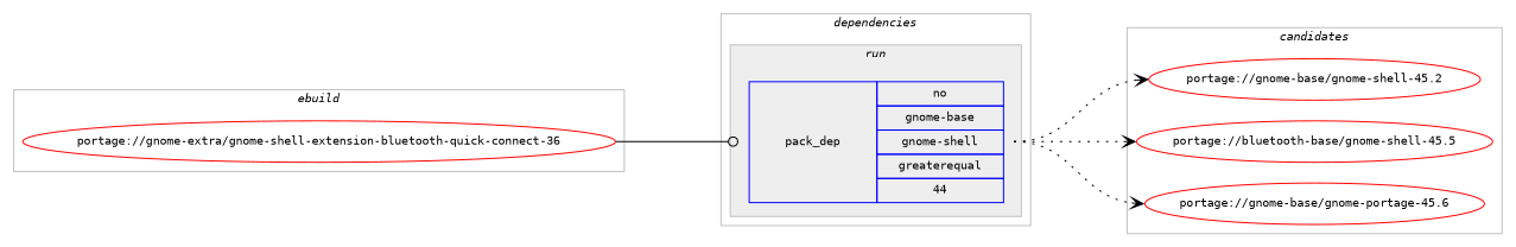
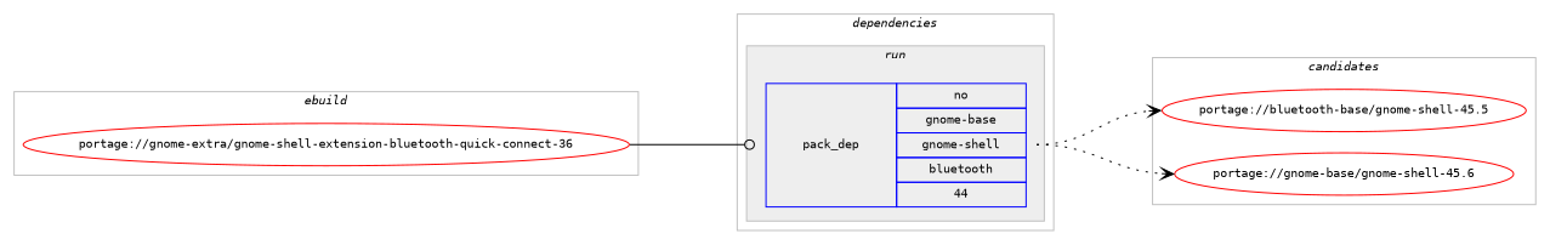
  digraph {
    compound=true
    concentrate=true
    fontname="DejaVu Sans Mono"
    fontsize=10
    newrank=true
    rankdir=LR
    ranksep=1.5
    node [color=red fontname="DejaVu Sans Mono" fontsize=10]
    edge [arrowhead=vee fontname="DejaVu Sans Mono" headport=w style=dotted tailport=e weight=100]
    n1 [label="portage://gnome-extra/gnome-shell-extension-bluetooth-quick-connect-36" width=4]
-   n2 [color=blue label=<<TABLE BORDER="0" CELLBORDER="1" CELLSPACING="0" CELLPADDING="4" WIDTH="220"><TR><TD ROWSPAN="6" CELLPADDING="30">pack_dep</TD></TR><TR><TD WIDTH="110">no</TD></TR><TR><TD>gnome-base</TD></TR><TR><TD>gnome-shell</TD></TR><TR><TD>greaterequal</TD></TR><TR><TD>44</TD></TR></TABLE>> shape=none]
-   n3 [label="portage://gnome-base/gnome-shell-45.2" width=4]
+   n2 [color=blue label=<<TABLE BORDER="0" CELLBORDER="1" CELLSPACING="0" CELLPADDING="4" WIDTH="220"><TR><TD ROWSPAN="6" CELLPADDING="30">pack_dep</TD></TR><TR><TD WIDTH="110">no</TD></TR><TR><TD>gnome-base</TD></TR><TR><TD>gnome-shell</TD></TR><TR><TD>bluetooth</TD></TR><TR><TD>44</TD></TR></TABLE>> shape=none]
    n4 [label="portage://bluetooth-base/gnome-shell-45.5" width=4]
-   n5 [label="portage://gnome-base/gnome-portage-45.6" width=4]
+   n5 [label="portage://gnome-base/gnome-shell-45.6" width=4]
    subgraph cluster_1 {
      color=gray
      label=<<i>ebuild</i>>
      rank=same
      n1
    }
    subgraph cluster_2 {
      color=gray
      label=<<i>dependencies</i>>
      subgraph cluster_3 {
        color=gray
        fillcolor="#eeeeee"
        label=<<i>compile</i>>
        style=filled
      }
      subgraph cluster_4 {
        color=gray
        fillcolor="#eeeeee"
        label=<<i>compile and run</i>>
        style=filled
      }
      subgraph cluster_5 {
        color=gray
        fillcolor="#eeeeee"
        label=<<i>run</i>>
        style=filled
        subgraph sub_6 {
          color=gray
          fillcolor="#eeeeee"
          label=<<i>run</i>>
          style=filled
          n2
        }
      }
    }
    subgraph cluster_7 {
      color=gray
      label=<<i>candidates</i>>
      rank=same
      subgraph sub_8 {
        color=black
        label=<<i>candidates</i>>
        nodesep=1
        rank=same
-       n3
        n4
        n5
      }
    }
    n1 -> n2 [arrowhead=odot style=solid weight=20]
-   n2 -> n3
    n2 -> n4
    n2 -> n5
  }
